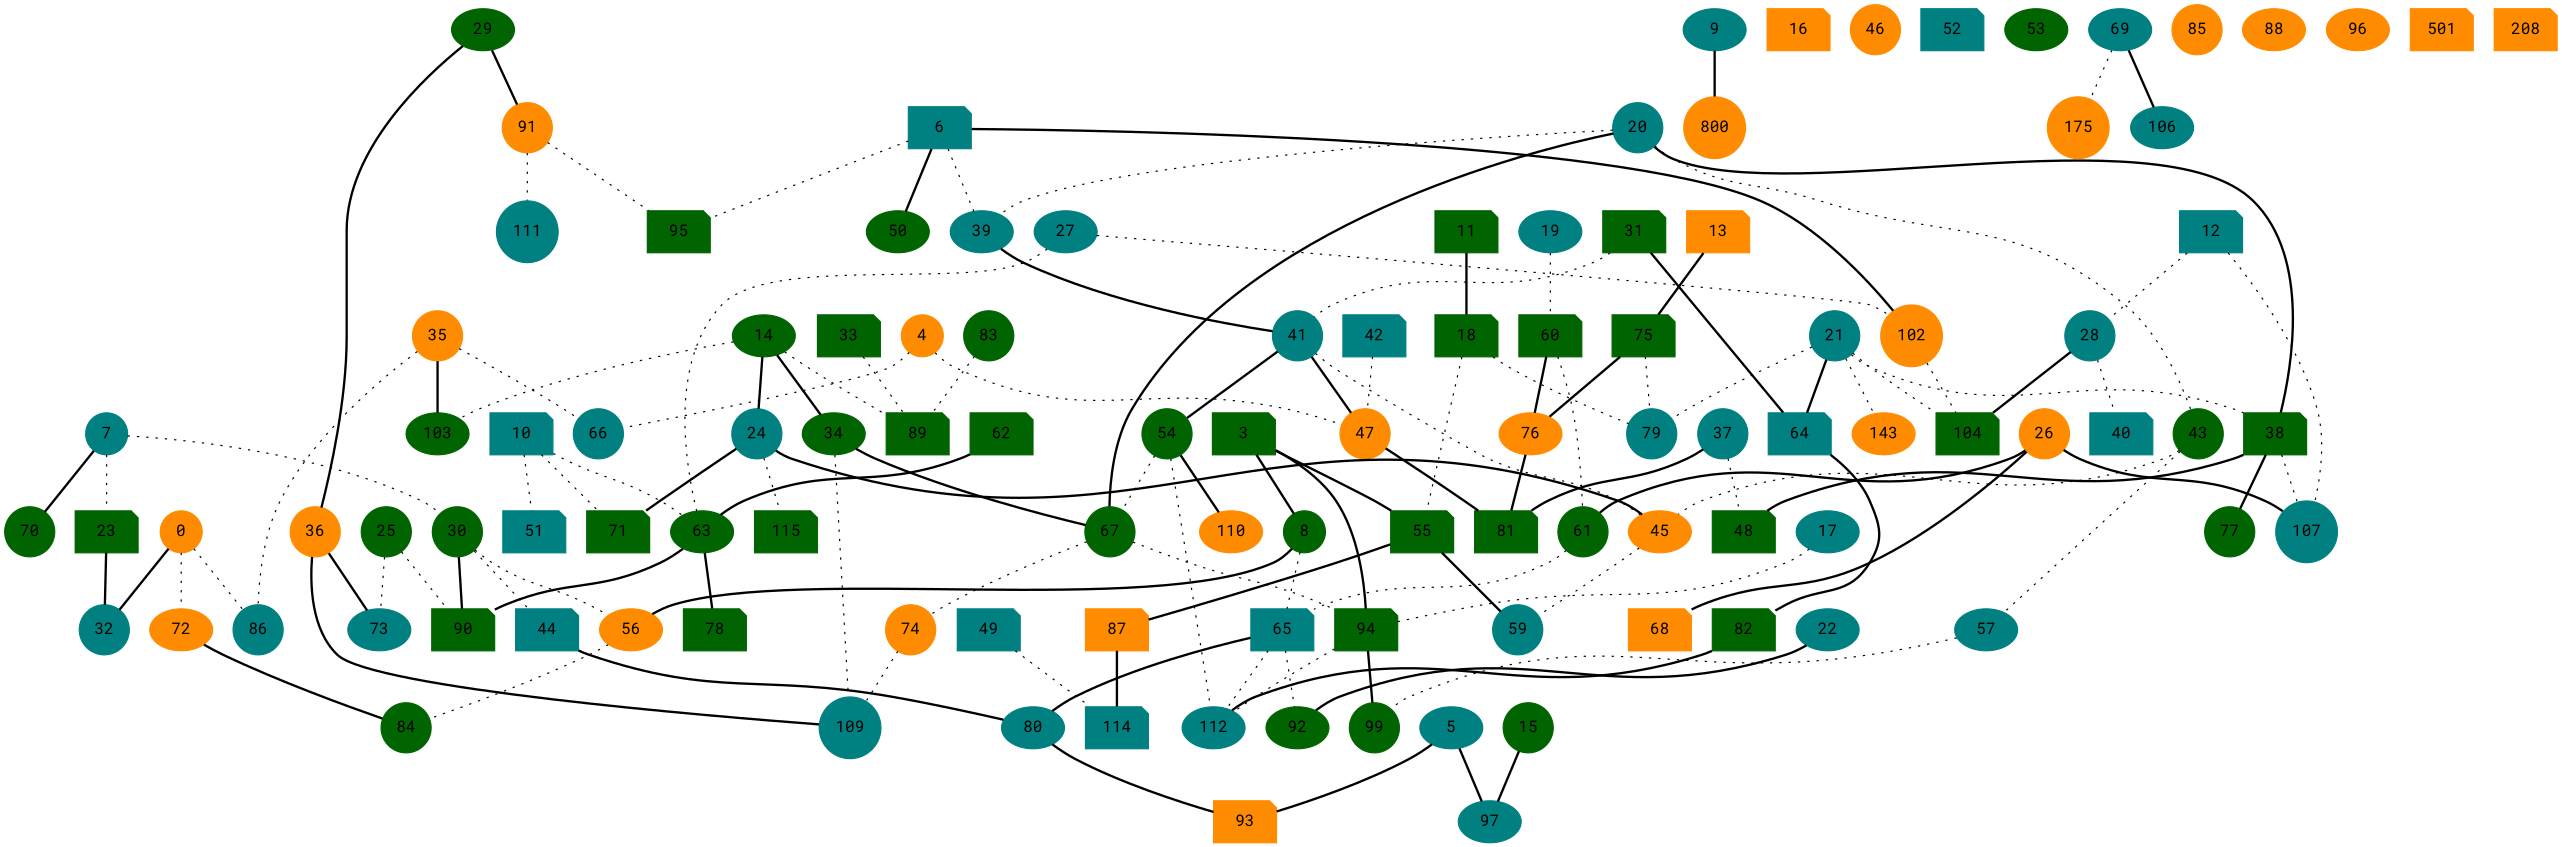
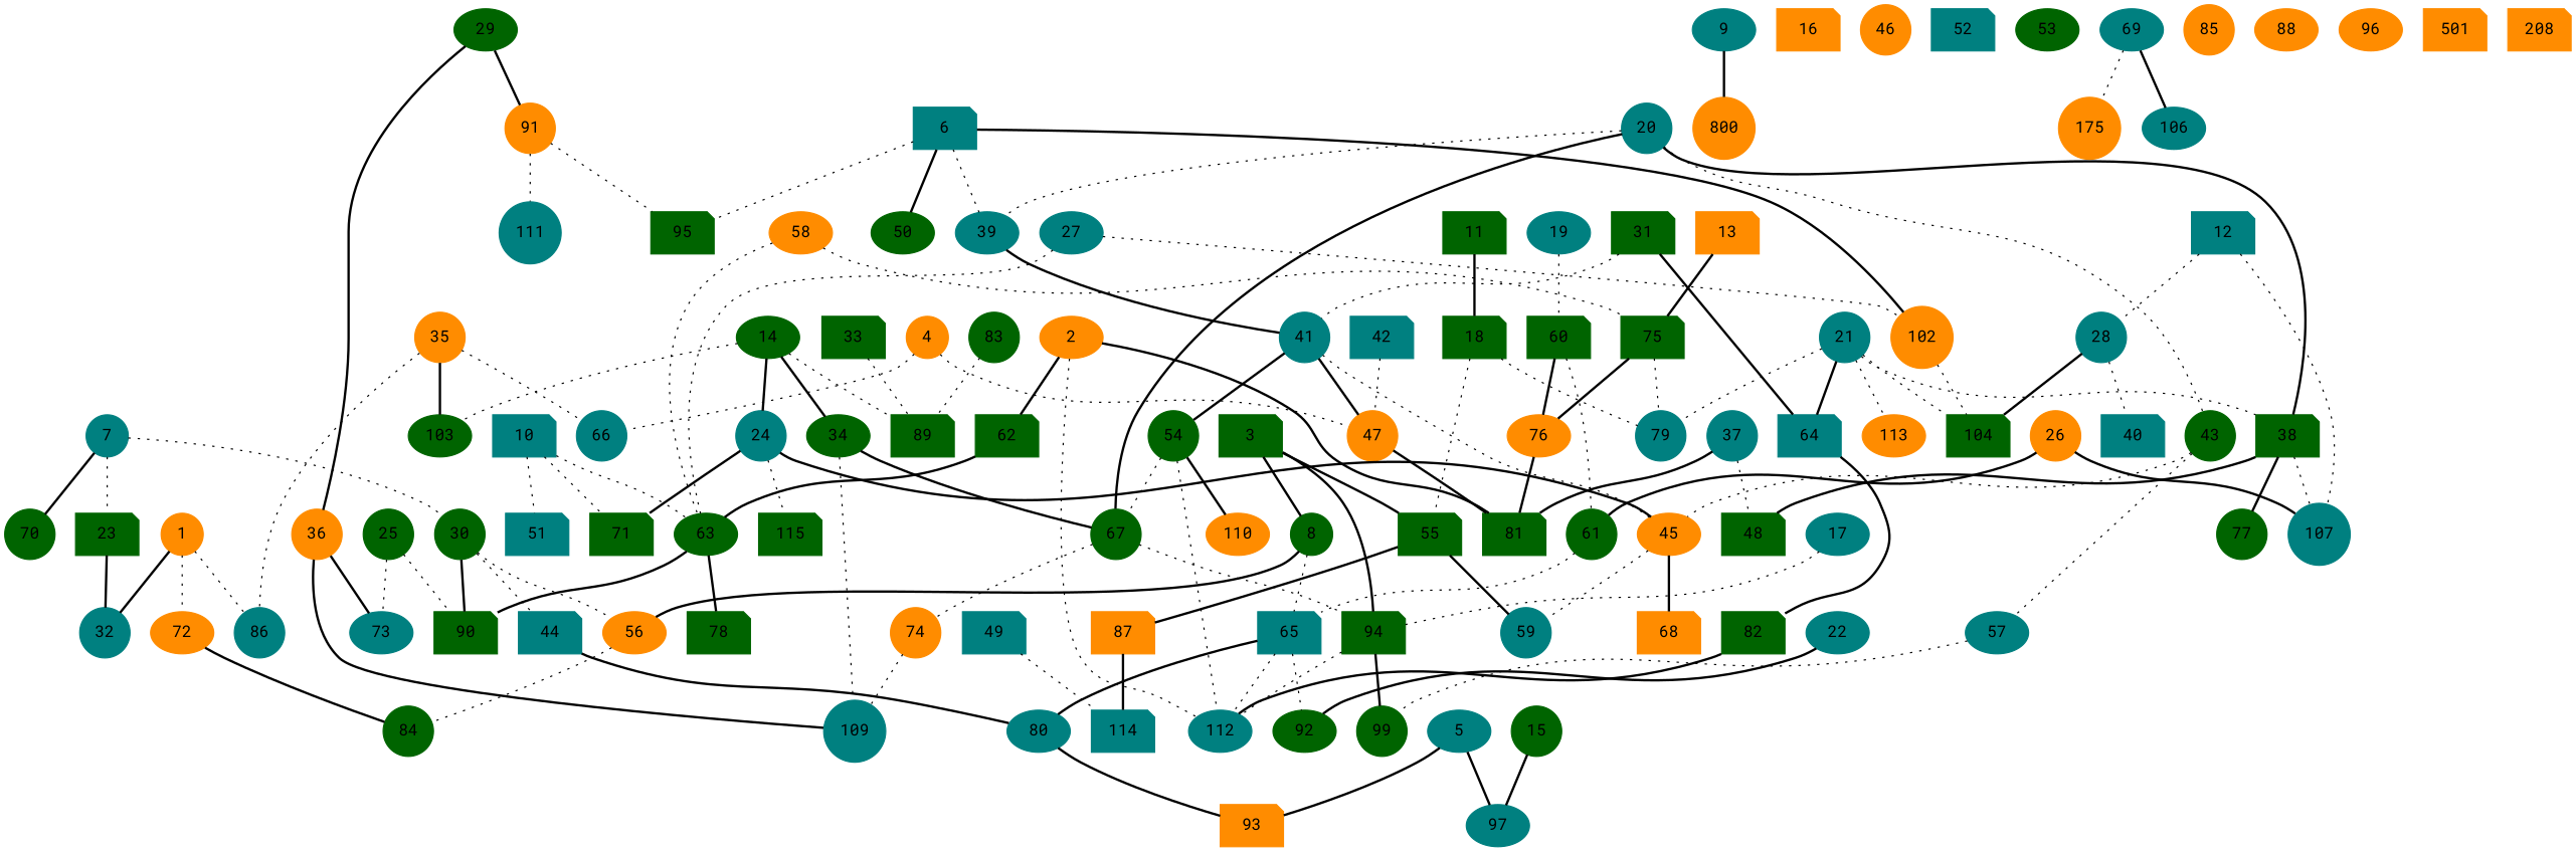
  graph {
    fontname="Roboto Mono"
    node [color=darkgreen fontname="Roboto Mono" shape=circle style=filled]
    edge [fontname="Roboto Mono" style=dotted]
-   1 [color=darkorange label=0]
+   1 [color=darkorange]
    32 [color=teal]
    72 [color=darkorange shape=ellipse]
    86 [color=teal]
    84
+   2 [color=darkorange shape=ellipse]
    62 [shape=note]
    81 [shape=note]
    112 [color=teal shape=ellipse]
    63 [shape=ellipse]
    3 [shape=note]
    8
    55 [shape=note]
    94 [shape=note]
    56 [color=darkorange shape=ellipse]
    65 [color=teal shape=note]
    59 [color=teal]
    87 [color=darkorange shape=note]
    99
    4 [color=darkorange]
    47 [color=darkorange]
    66 [color=teal]
    5 [color=teal shape=ellipse]
    93 [color=darkorange shape=note]
    97 [color=teal shape=ellipse]
    6 [color=teal shape=note]
    39 [color=teal shape=ellipse]
    50 [shape=ellipse]
    95 [shape=note]
    102 [color=darkorange]
    41 [color=teal]
    104 [shape=note]
    7 [color=teal]
    23 [shape=note]
    30
    70
    90 [shape=note]
    44 [color=teal shape=note]
    92 [shape=ellipse]
    80 [color=teal shape=ellipse]
    9 [color=teal shape=ellipse]
    n42 [color=darkorange label=800]
    10 [color=teal shape=note]
    51 [color=teal shape=note]
    71 [shape=note]
    78 [shape=note]
    11 [shape=note]
    18 [shape=note]
    79 [color=teal]
    12 [color=teal shape=note]
    28 [color=teal]
    107 [color=teal]
    40 [color=teal shape=note]
    13 [color=darkorange shape=note]
    75 [shape=note]
    76 [color=darkorange shape=ellipse]
    14 [shape=ellipse]
    24 [color=teal]
    34 [shape=ellipse]
    89 [shape=note]
    103 [shape=ellipse]
    45 [color=darkorange shape=ellipse]
    115 [shape=note]
    67
    109 [color=teal]
    15
    16 [color=darkorange shape=note]
    17 [color=teal shape=ellipse]
    19 [color=teal shape=ellipse]
    60 [shape=note]
    61
    20 [color=teal]
    38 [shape=note]
    43
    48 [shape=note]
    77
    57 [color=teal shape=ellipse]
    74 [color=darkorange]
    21 [color=teal]
    64 [color=teal shape=note]
-   113 [color=darkorange shape=ellipse label=143]
+   113 [color=darkorange shape=ellipse]
    82 [shape=note]
    22 [color=teal shape=ellipse]
    68 [color=darkorange shape=note]
    73 [color=teal shape=ellipse]
    25
    26 [color=darkorange]
    27 [color=teal shape=ellipse]
    29 [shape=ellipse]
    36 [color=darkorange]
    91 [color=darkorange]
    111 [color=teal]
    31 [shape=note]
    54
    33 [shape=note]
    35 [color=darkorange]
    37 [color=teal]
    110 [color=darkorange shape=ellipse]
    42 [color=teal shape=note]
    46 [color=darkorange]
    49 [color=teal shape=note]
    114 [color=teal shape=note]
    52 [color=teal shape=note]
    53 [shape=ellipse]
+   58 [color=darkorange shape=ellipse]
    69 [color=teal shape=ellipse]
    n107 [color=darkorange label=175]
    106 [color=teal shape=ellipse]
    83
    85 [color=darkorange]
    88 [color=darkorange shape=ellipse]
    96 [color=darkorange shape=ellipse]
    n113 [color=darkorange label=501 shape=note]
    n114 [color=darkorange label=208 shape=note]
    1 -- 32 [style=bold]
    1 -- 72
    1 -- 86
    72 -- 84 [style=bold]
+   2 -- 62 [style=bold]
+   2 -- 81 [style=bold]
+   2 -- 112
    62 -- 63 [style=bold]
    63 -- 90 [style=bold]
    63 -- 78 [style=bold]
    3 -- 8 [style=bold]
    3 -- 55 [style=bold]
    3 -- 94 [style=bold]
    8 -- 56 [style=bold]
    8 -- 65
    55 -- 59 [style=bold]
    55 -- 87 [style=bold]
    94 -- 112
    94 -- 99 [style=bold]
    56 -- 84
    65 -- 112
    65 -- 92
    65 -- 80 [style=bold]
    87 -- 114 [style=bold]
    4 -- 47
    4 -- 66
    47 -- 81 [style=bold]
    5 -- 93 [style=bold]
    5 -- 97 [style=bold]
    6 -- 39
    6 -- 50 [style=bold]
    6 -- 95
    6 -- 102 [style=bold]
    39 -- 41 [style=bold]
    102 -- 104
    41 -- 47 [style=bold]
    41 -- 45
    41 -- 54 [style=bold]
    7 -- 23
    7 -- 30
    7 -- 70 [style=bold]
    23 -- 32 [style=bold]
    30 -- 56
    30 -- 90 [style=bold]
    30 -- 44
    44 -- 80 [style=bold]
    80 -- 93 [style=bold]
    9 -- n42 [style=bold]
    10 -- 63
    10 -- 51
    10 -- 71
    11 -- 18 [style=bold]
    18 -- 55
    18 -- 79
    12 -- 28
    12 -- 107
    28 -- 104 [style=bold]
    28 -- 40
    13 -- 75 [style=bold]
    75 -- 79
    75 -- 76 [style=bold]
    76 -- 81 [style=bold]
    14 -- 24 [style=bold]
    14 -- 34 [style=bold]
    14 -- 89
    14 -- 103
    24 -- 71 [style=bold]
    24 -- 45 [style=bold]
    24 -- 115
    34 -- 67 [style=bold]
    34 -- 109
    45 -- 59
-   26 -- 68 [style=bold]
+   45 -- 68 [style=bold]
    67 -- 94
    67 -- 74
    15 -- 97 [style=bold]
    17 -- 94
    19 -- 60
    60 -- 76 [style=bold]
    60 -- 61
    61 -- 65
    20 -- 39
    20 -- 67 [style=bold]
    20 -- 38 [style=bold]
    20 -- 43
    38 -- 107
    38 -- 48 [style=bold]
    38 -- 77 [style=bold]
    43 -- 45
    43 -- 57
    57 -- 99
    74 -- 109
    21 -- 104
    21 -- 79
    21 -- 38
    21 -- 64 [style=bold]
    21 -- 113
    64 -- 82 [style=bold]
    82 -- 112 [style=bold]
    22 -- 92 [style=bold]
    25 -- 90
    25 -- 73
    26 -- 107 [style=bold]
    26 -- 61 [style=bold]
    27 -- 63
    27 -- 102
    29 -- 36 [style=bold]
    29 -- 91 [style=bold]
    36 -- 109 [style=bold]
    36 -- 73 [style=bold]
    91 -- 95
    91 -- 111
    31 -- 41
    31 -- 64 [style=bold]
    54 -- 112
    54 -- 67
    54 -- 110 [style=bold]
    33 -- 89
    35 -- 86
    35 -- 66
    35 -- 103 [style=bold]
    37 -- 81 [style=bold]
    37 -- 48
    42 -- 47
    49 -- 114
+   58 -- 63
+   58 -- 75
    69 -- n107
    69 -- 106 [style=bold]
    83 -- 89
  }
